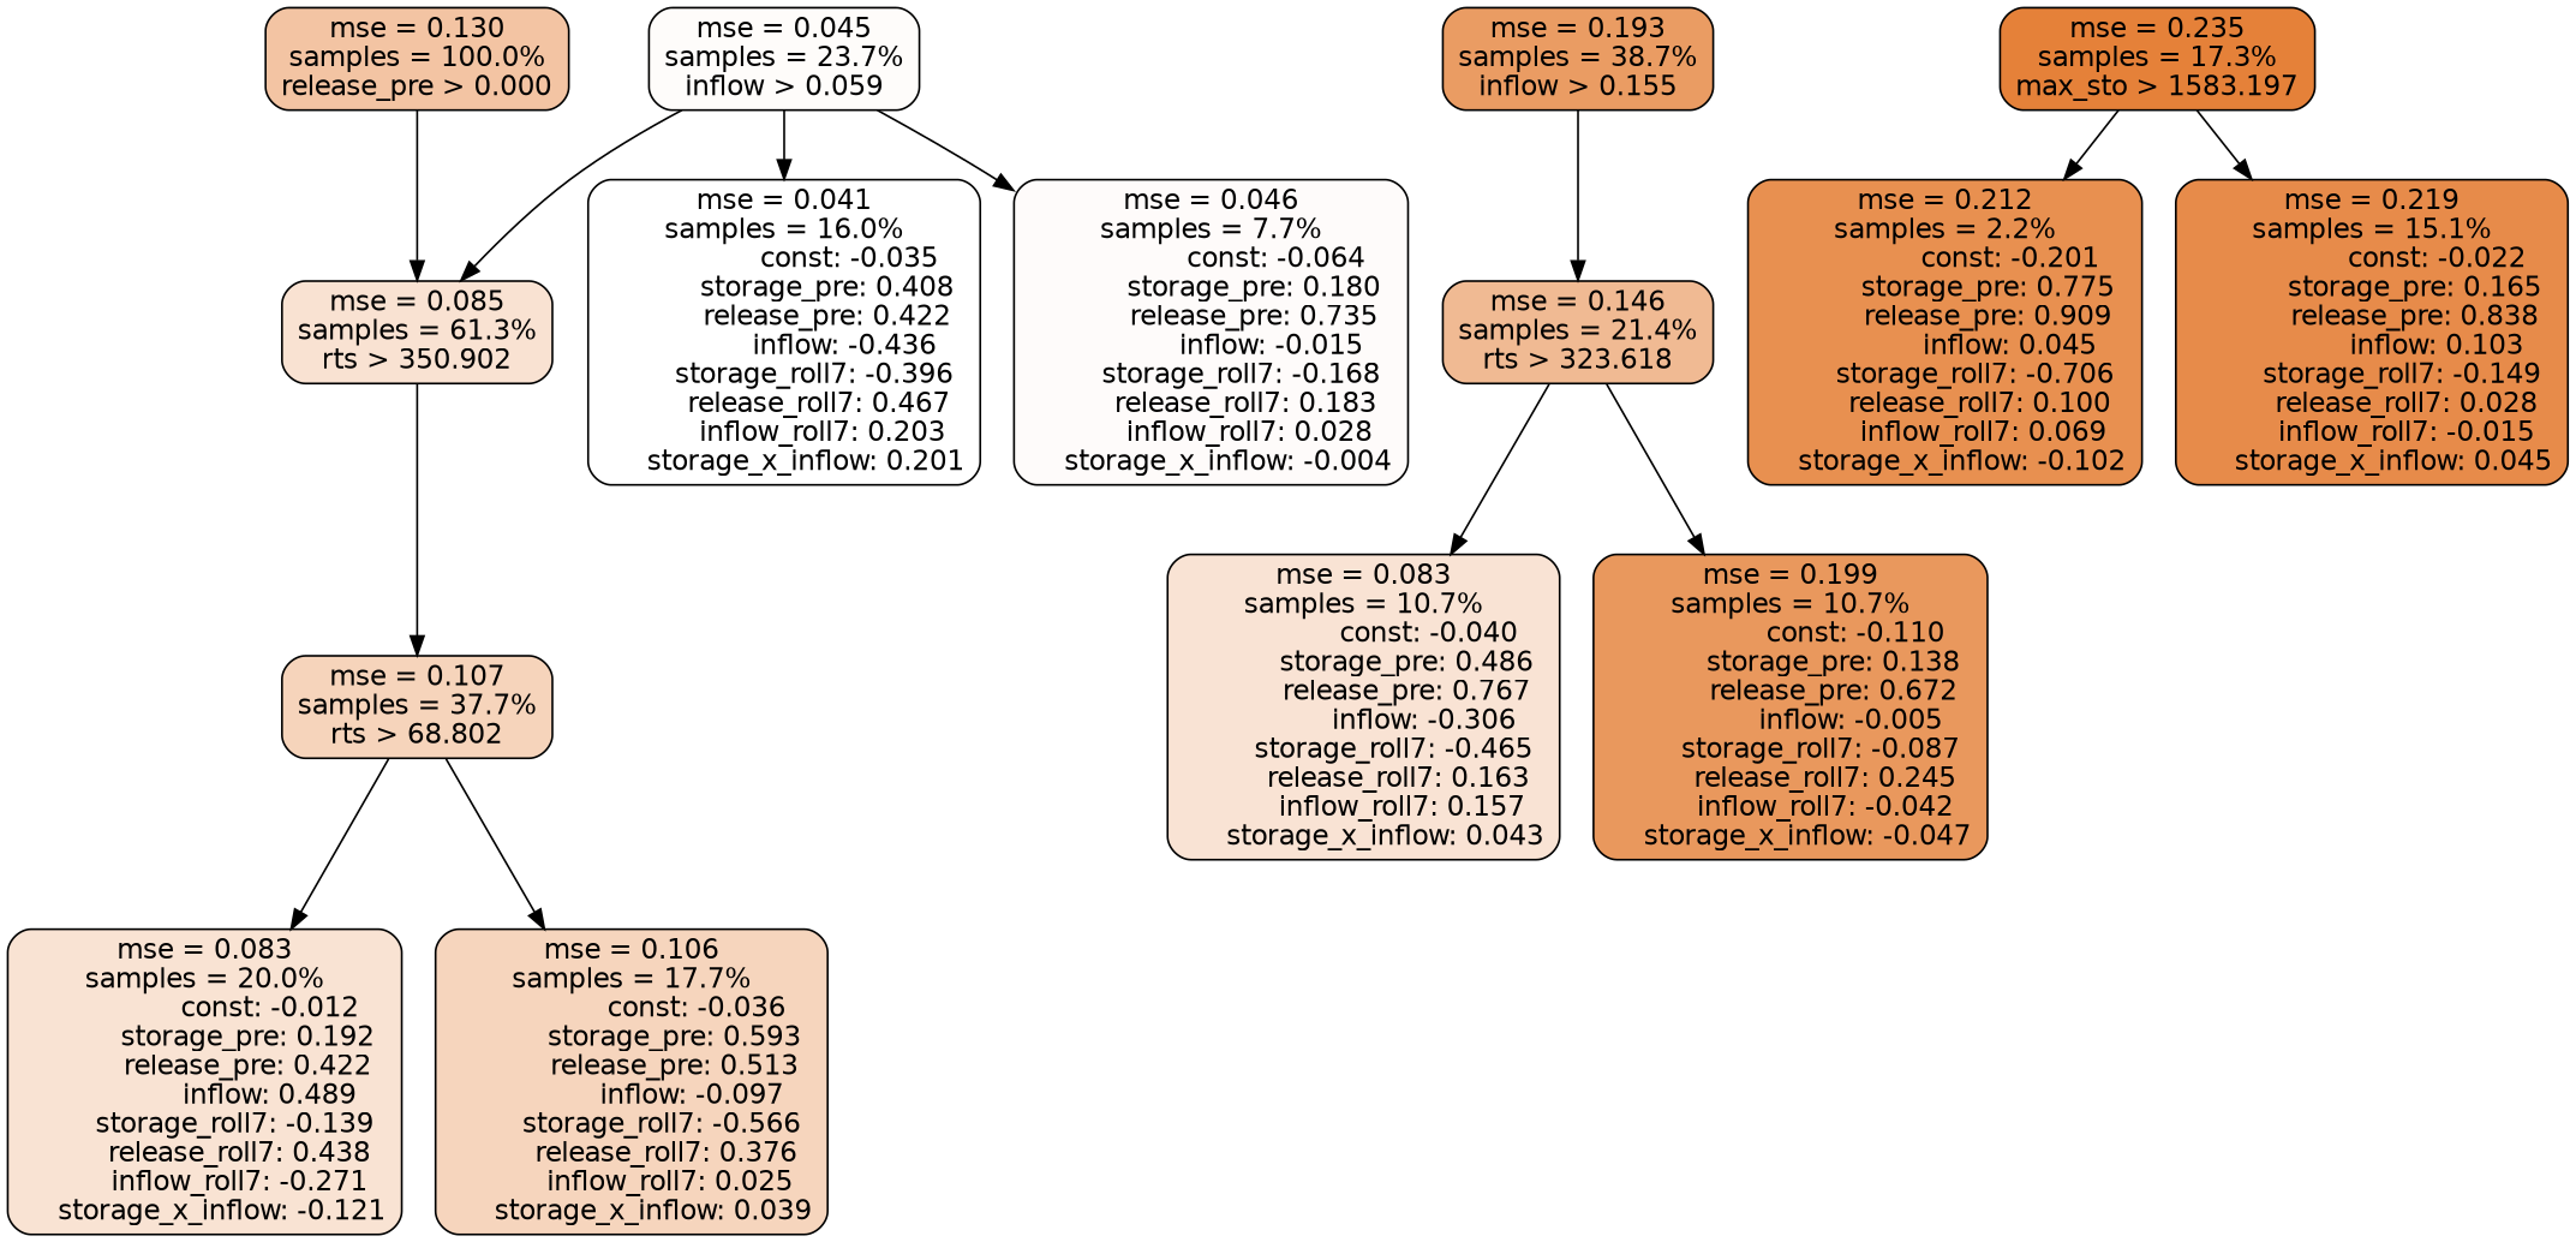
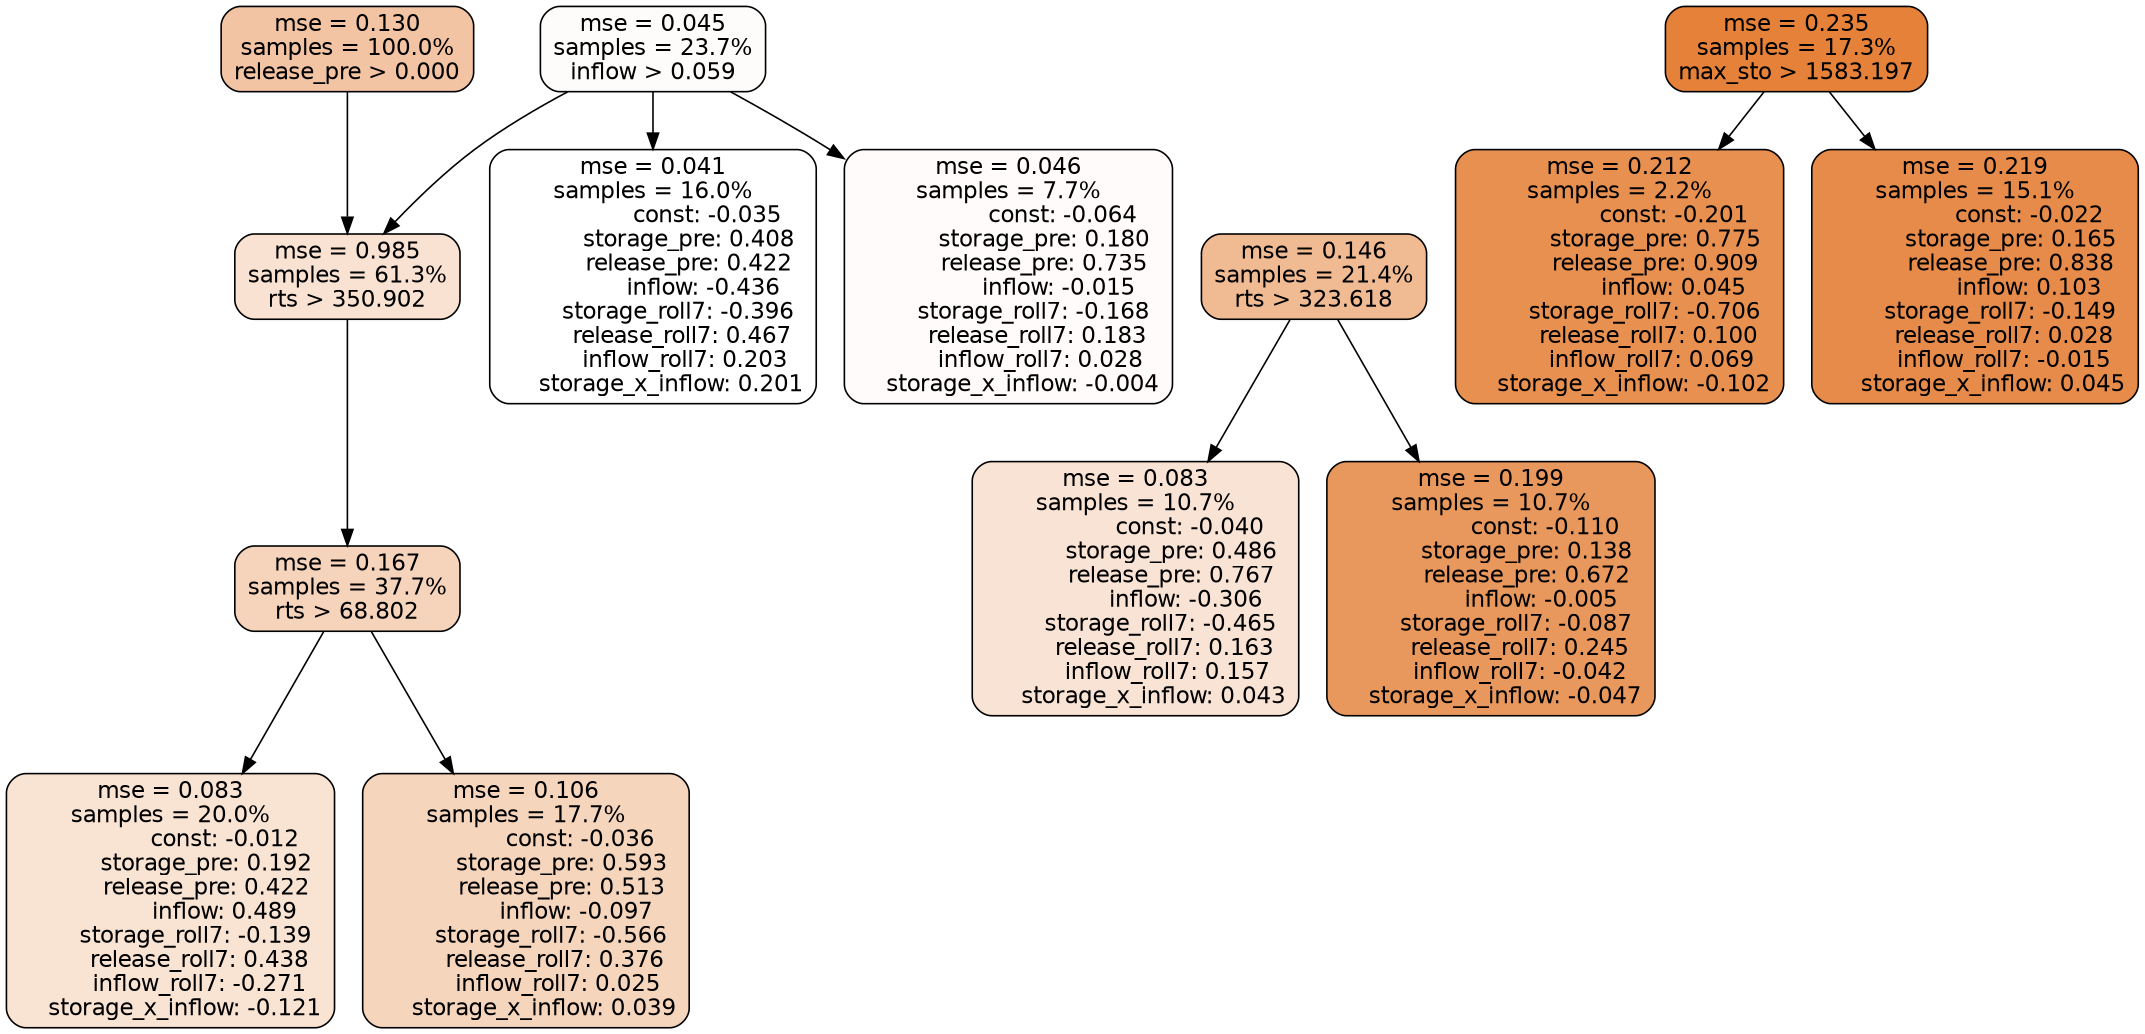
  digraph {
    node [color=black fontname=helvetica shape=rectangle style="filled, rounded"]
    edge [fontname=helvetica]
    n1 [fillcolor="#f3c4a3" label="mse = 0.130\nsamples = 100.0%\nrelease_pre > 0.000"]
-   n2 [fillcolor="#f9e2d2" label="mse = 0.085\nsamples = 61.3%\nrts > 350.902"]
-   n3 [fillcolor="#f6d4bb" label="mse = 0.107\nsamples = 37.7%\nrts > 68.802"]
-   n4 [fillcolor="#ea9c63" label="mse = 0.193\nsamples = 38.7%\ninflow > 0.155"]
+   n2 [fillcolor="#f9e2d2" label="mse = 0.985\nsamples = 61.3%\nrts > 350.902"]
+   n3 [fillcolor="#f6d4bb" label="mse = 0.167\nsamples = 37.7%\nrts > 68.802"]
    n5 [fillcolor="#f0ba93" label="mse = 0.146\nsamples = 21.4%\nrts > 323.618"]
    n6 [fillcolor="#fefcfa" label="mse = 0.045\nsamples = 23.7%\ninflow > 0.059"]
    n7 [fillcolor="#ffffff" label="mse = 0.041\nsamples = 16.0%\n               const: -0.035\n          storage_pre: 0.408\n          release_pre: 0.422\n              inflow: -0.436\n       storage_roll7: -0.396\n        release_roll7: 0.467\n         inflow_roll7: 0.203\n     storage_x_inflow: 0.201"]
    n8 [fillcolor="#fefbfa" label="mse = 0.046\nsamples = 7.7%\n               const: -0.064\n          storage_pre: 0.180\n          release_pre: 0.735\n              inflow: -0.015\n       storage_roll7: -0.168\n        release_roll7: 0.183\n         inflow_roll7: 0.028\n    storage_x_inflow: -0.004"]
    n9 [fillcolor="#f9e3d3" label="mse = 0.083\nsamples = 20.0%\n               const: -0.012\n          storage_pre: 0.192\n          release_pre: 0.422\n               inflow: 0.489\n       storage_roll7: -0.139\n        release_roll7: 0.438\n        inflow_roll7: -0.271\n    storage_x_inflow: -0.121"]
    n10 [fillcolor="#f6d5bd" label="mse = 0.106\nsamples = 17.7%\n               const: -0.036\n          storage_pre: 0.593\n          release_pre: 0.513\n              inflow: -0.097\n       storage_roll7: -0.566\n        release_roll7: 0.376\n         inflow_roll7: 0.025\n     storage_x_inflow: 0.039"]
    n11 [fillcolor="#f9e3d4" label="mse = 0.083\nsamples = 10.7%\n               const: -0.040\n          storage_pre: 0.486\n          release_pre: 0.767\n              inflow: -0.306\n       storage_roll7: -0.465\n        release_roll7: 0.163\n         inflow_roll7: 0.157\n     storage_x_inflow: 0.043"]
    n12 [fillcolor="#e9985d" label="mse = 0.199\nsamples = 10.7%\n               const: -0.110\n          storage_pre: 0.138\n          release_pre: 0.672\n              inflow: -0.005\n       storage_roll7: -0.087\n        release_roll7: 0.245\n        inflow_roll7: -0.042\n    storage_x_inflow: -0.047"]
    n13 [fillcolor="#e58139" label="mse = 0.235\nsamples = 17.3%\nmax_sto > 1583.197"]
    n14 [fillcolor="#e89050" label="mse = 0.212\nsamples = 2.2%\n               const: -0.201\n          storage_pre: 0.775\n          release_pre: 0.909\n               inflow: 0.045\n       storage_roll7: -0.706\n        release_roll7: 0.100\n         inflow_roll7: 0.069\n    storage_x_inflow: -0.102"]
    n15 [fillcolor="#e78b4a" label="mse = 0.219\nsamples = 15.1%\n               const: -0.022\n          storage_pre: 0.165\n          release_pre: 0.838\n               inflow: 0.103\n       storage_roll7: -0.149\n        release_roll7: 0.028\n        inflow_roll7: -0.015\n     storage_x_inflow: 0.045"]
    n1 -> n2
    n2 -> n3
    n3 -> n9
    n3 -> n10
-   n4 -> n5
    n5 -> n11
    n5 -> n12
    n6 -> n2
    n6 -> n7
    n6 -> n8
    n13 -> n14
    n13 -> n15
  }
